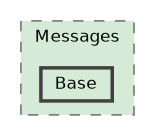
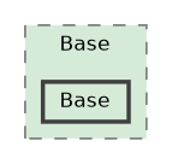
  digraph {
    compound=true
    n1 [color=grey25 fillcolor="#d5ebd8" fontname=Helvetica fontsize=10 height=0.2 label=Base shape=box style="filled,bold" width=0.4]
    subgraph cluster_1 {
      bgcolor="#d5ebd8"
      fontname=Helvetica
      fontsize=10
-     label=Messages
+     label=Base
      pencolor=grey50
      style="filled,dashed"
      n1
    }
  }
